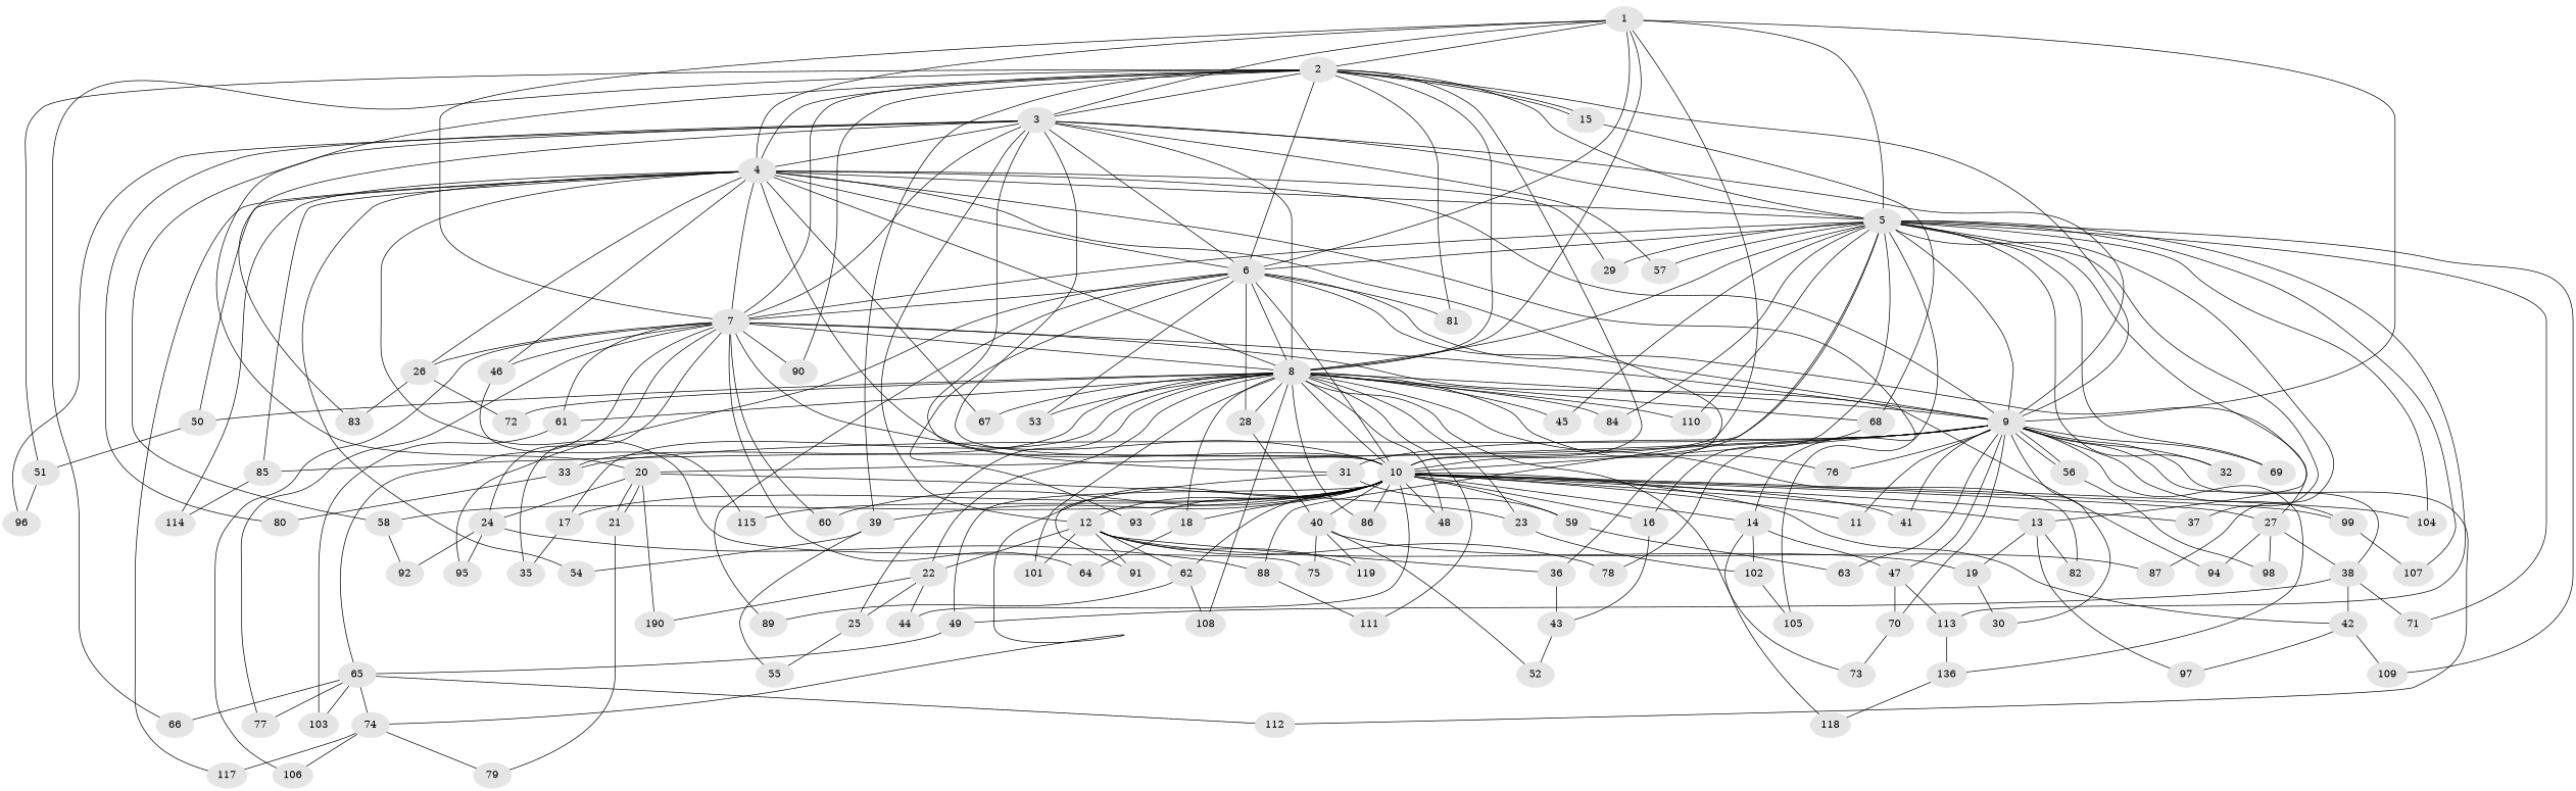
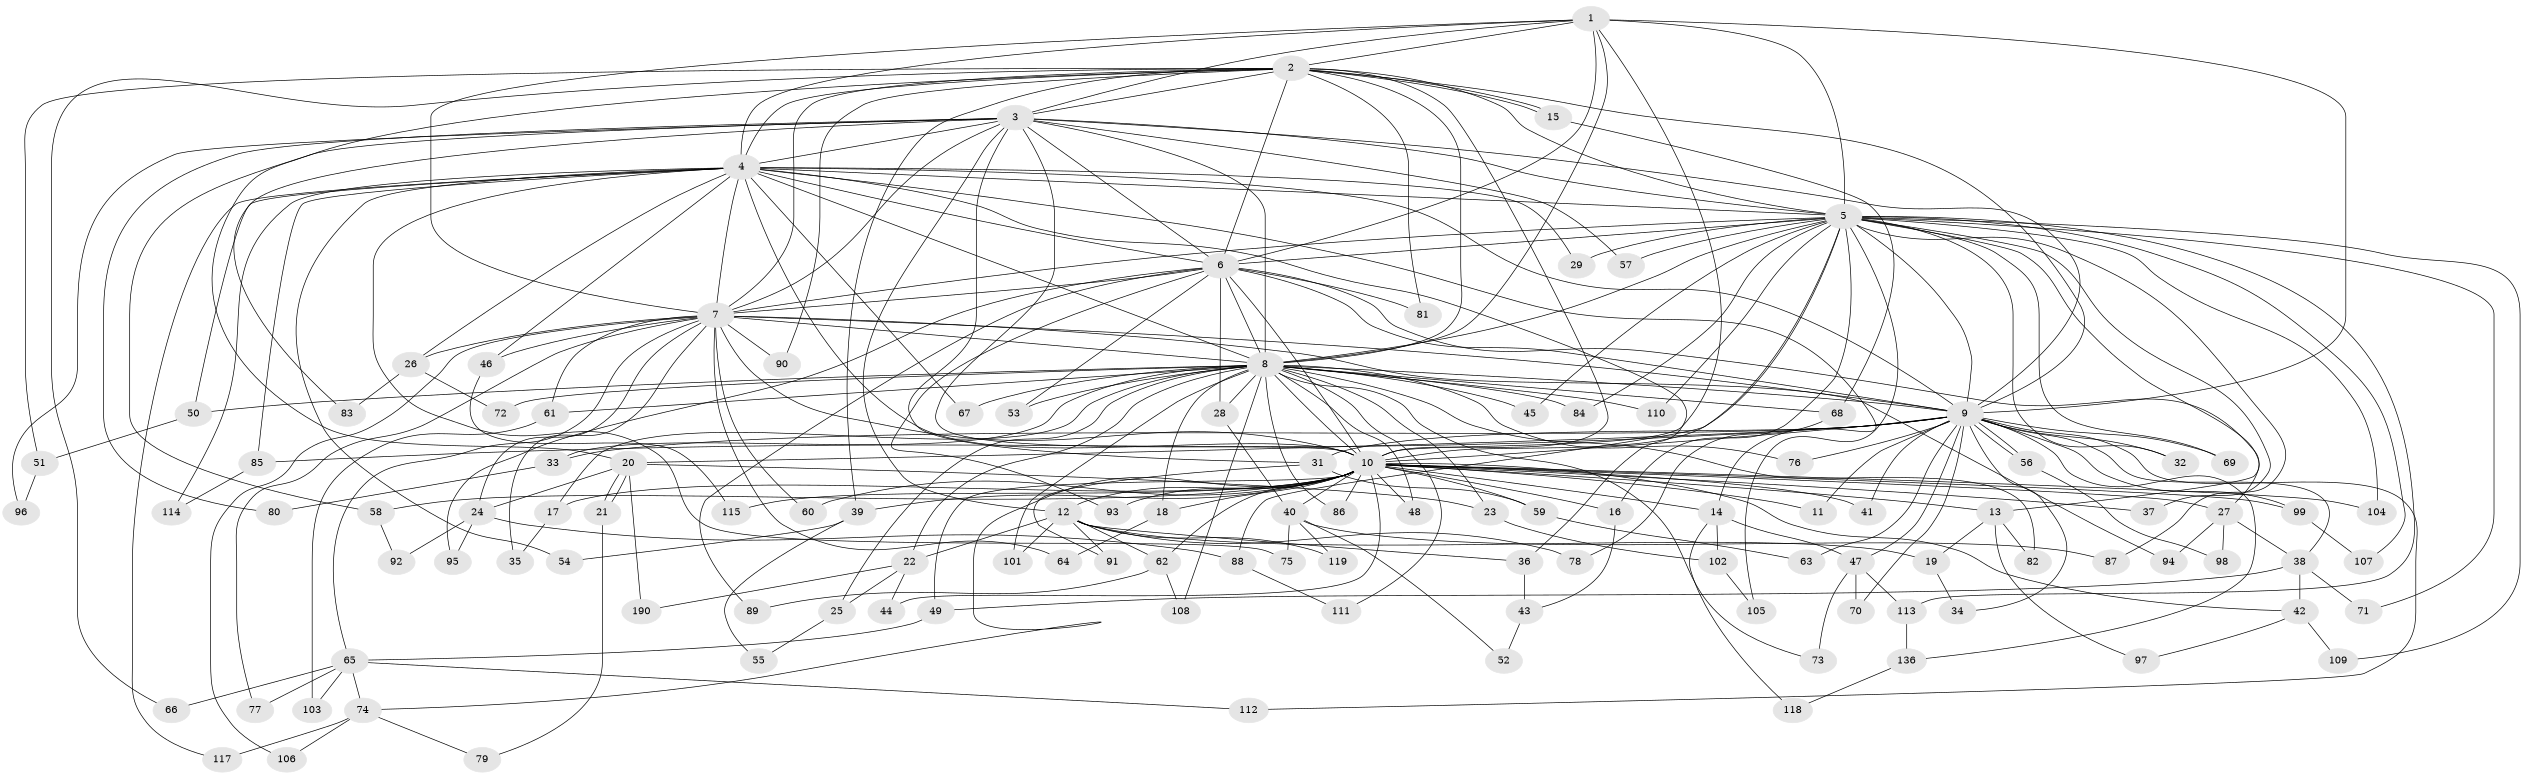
  graph {
    node [color=gray90 style=filled]
    1
    2
    3
    4
    5
    6
    7
    8
    9
    10
    15
    20
    39
    51
    66
    81
    90
    12
    31
    57
    58
    80
    83
    96
    14
    26
    29
    36
    46
    50
    54
    67
    75
    85
    114
    117
    13
    16
    32
    37
    45
    69
    71
    84
    87
    88
    104
    105
    107
    109
    110
    113
    27
    28
    53
    89
    93
    95
    24
    35
    60
    61
    64
    65
    77
    94
    106
    17
    18
    22
    23
    25
    33
    48
    68
    72
    73
    76
    82
    86
    101
    108
    111
    11
-   30
+   30 [label=34]
    38
    41
    47
    56
    63
    70
    99
    112
    n94 [label=136]
    40
    42
    44
    49
    59
    62
    74
    115
    21
    n104 [label=190]
    55
    19
    78
    91
    119
    92
    102
    118
    43
    97
    98
    103
    52
    79
    1 -- 2
    1 -- 3
    1 -- 4
    1 -- 5
    1 -- 6
    1 -- 7
    1 -- 8
    1 -- 9
    1 -- 10
    2 -- 3
    2 -- 4
    2 -- 5
    2 -- 6
    2 -- 7
    2 -- 8
    2 -- 9
    2 -- 10
    2 -- 15
    2 -- 15
    2 -- 20
    2 -- 39
    2 -- 51
    2 -- 66
    2 -- 81
    2 -- 90
    3 -- 4
    3 -- 5
    3 -- 6
    3 -- 7
    3 -- 8
    3 -- 9
    3 -- 10
    3 -- 12
    3 -- 31
    3 -- 57
    3 -- 58
    3 -- 80
    3 -- 83
    3 -- 96
    4 -- 5
    4 -- 6
    4 -- 7
    4 -- 8
    4 -- 9
    4 -- 10
    4 -- 14
    4 -- 26
    4 -- 29
    4 -- 36
    4 -- 46
    4 -- 50
    4 -- 54
    4 -- 67
    4 -- 75
    4 -- 85
    4 -- 114
    4 -- 117
    5 -- 6
    5 -- 7
    5 -- 8
    5 -- 9
    5 -- 10
    5 -- 57
    5 -- 29
    5 -- 13
    5 -- 16
    5 -- 32
    5 -- 37
    5 -- 45
    5 -- 69
    5 -- 71
    5 -- 84
    5 -- 87
    5 -- 88
    5 -- 104
    5 -- 105
    5 -- 107
    5 -- 109
    5 -- 110
    5 -- 113
    6 -- 7
    6 -- 8
    6 -- 9
    6 -- 10
    6 -- 81
    6 -- 27
    6 -- 28
    6 -- 53
    6 -- 89
    6 -- 93
    6 -- 95
    7 -- 8
    7 -- 9
    7 -- 10
    7 -- 90
    7 -- 26
    7 -- 46
    7 -- 24
    7 -- 35
    7 -- 60
    7 -- 61
    7 -- 64
    7 -- 65
    7 -- 77
    7 -- 94
    7 -- 106
    8 -- 9
    8 -- 10
    8 -- 50
    8 -- 67
    8 -- 45
    8 -- 84
    8 -- 110
    8 -- 28
    8 -- 53
    8 -- 61
    8 -- 17
    8 -- 18
    8 -- 22
    8 -- 23
    8 -- 25
    8 -- 33
    8 -- 48
    8 -- 68
    8 -- 72
    8 -- 73
    8 -- 76
    8 -- 82
    8 -- 86
    8 -- 101
    8 -- 108
    8 -- 111
    9 -- 10
    9 -- 20
    9 -- 31
    9 -- 85
    9 -- 32
    9 -- 69
    9 -- 33
    9 -- 76
    9 -- 11
    9 -- 30
    9 -- 38
    9 -- 41
    9 -- 47
    9 -- 56
    9 -- 56
    9 -- 63
    9 -- 70
    9 -- 99
    9 -- 112
    9 -- n94
    10 -- 39
    10 -- 12
    10 -- 58
    10 -- 14
    10 -- 13
    10 -- 16
    10 -- 37
    10 -- 104
    10 -- 27
    10 -- 93
    10 -- 60
    10 -- 17
    10 -- 18
    10 -- 48
    10 -- 86
    10 -- 11
    10 -- 41
    10 -- 99
    10 -- 40
    10 -- 42
    10 -- 44
    10 -- 49
    10 -- 59
    10 -- 62
    10 -- 74
    10 -- 115
    15 -- 68
    20 -- 24
    20 -- 23
    20 -- 21
    20 -- 21
    20 -- n104
    39 -- 54
    39 -- 55
    51 -- 96
    12 -- 36
    12 -- 22
    12 -- 101
    12 -- 62
    12 -- 19
    12 -- 78
    12 -- 91
    12 -- 119
    31 -- 59
    31 -- 91
    58 -- 92
    14 -- 47
    14 -- 102
    14 -- 118
    26 -- 83
    26 -- 72
    36 -- 43
    46 -- 115
    50 -- 51
    85 -- 114
    13 -- 82
    13 -- 19
    13 -- 97
    16 -- 43
    88 -- 111
    113 -- n94
    27 -- 94
    27 -- 38
    27 -- 98
    28 -- 40
    24 -- 88
    24 -- 95
    24 -- 92
    61 -- 103
    65 -- 66
    65 -- 77
    65 -- 112
    65 -- 74
    65 -- 103
    17 -- 35
    18 -- 64
    22 -- 25
    22 -- 44
    22 -- n104
    23 -- 102
    25 -- 55
    33 -- 80
    68 -- 78
    38 -- 71
    38 -- 42
    38 -- 49
    47 -- 113
-   70 -- 73
+   47 -- 73
    47 -- 70
    56 -- 98
    99 -- 107
    n94 -- 118
    40 -- 75
    40 -- 87
    40 -- 119
    40 -- 52
    42 -- 109
    42 -- 97
    49 -- 65
    59 -- 63
    62 -- 89
    62 -- 108
    74 -- 117
    74 -- 106
    74 -- 79
    21 -- 79
    19 -- 30
    102 -- 105
    43 -- 52
  }
